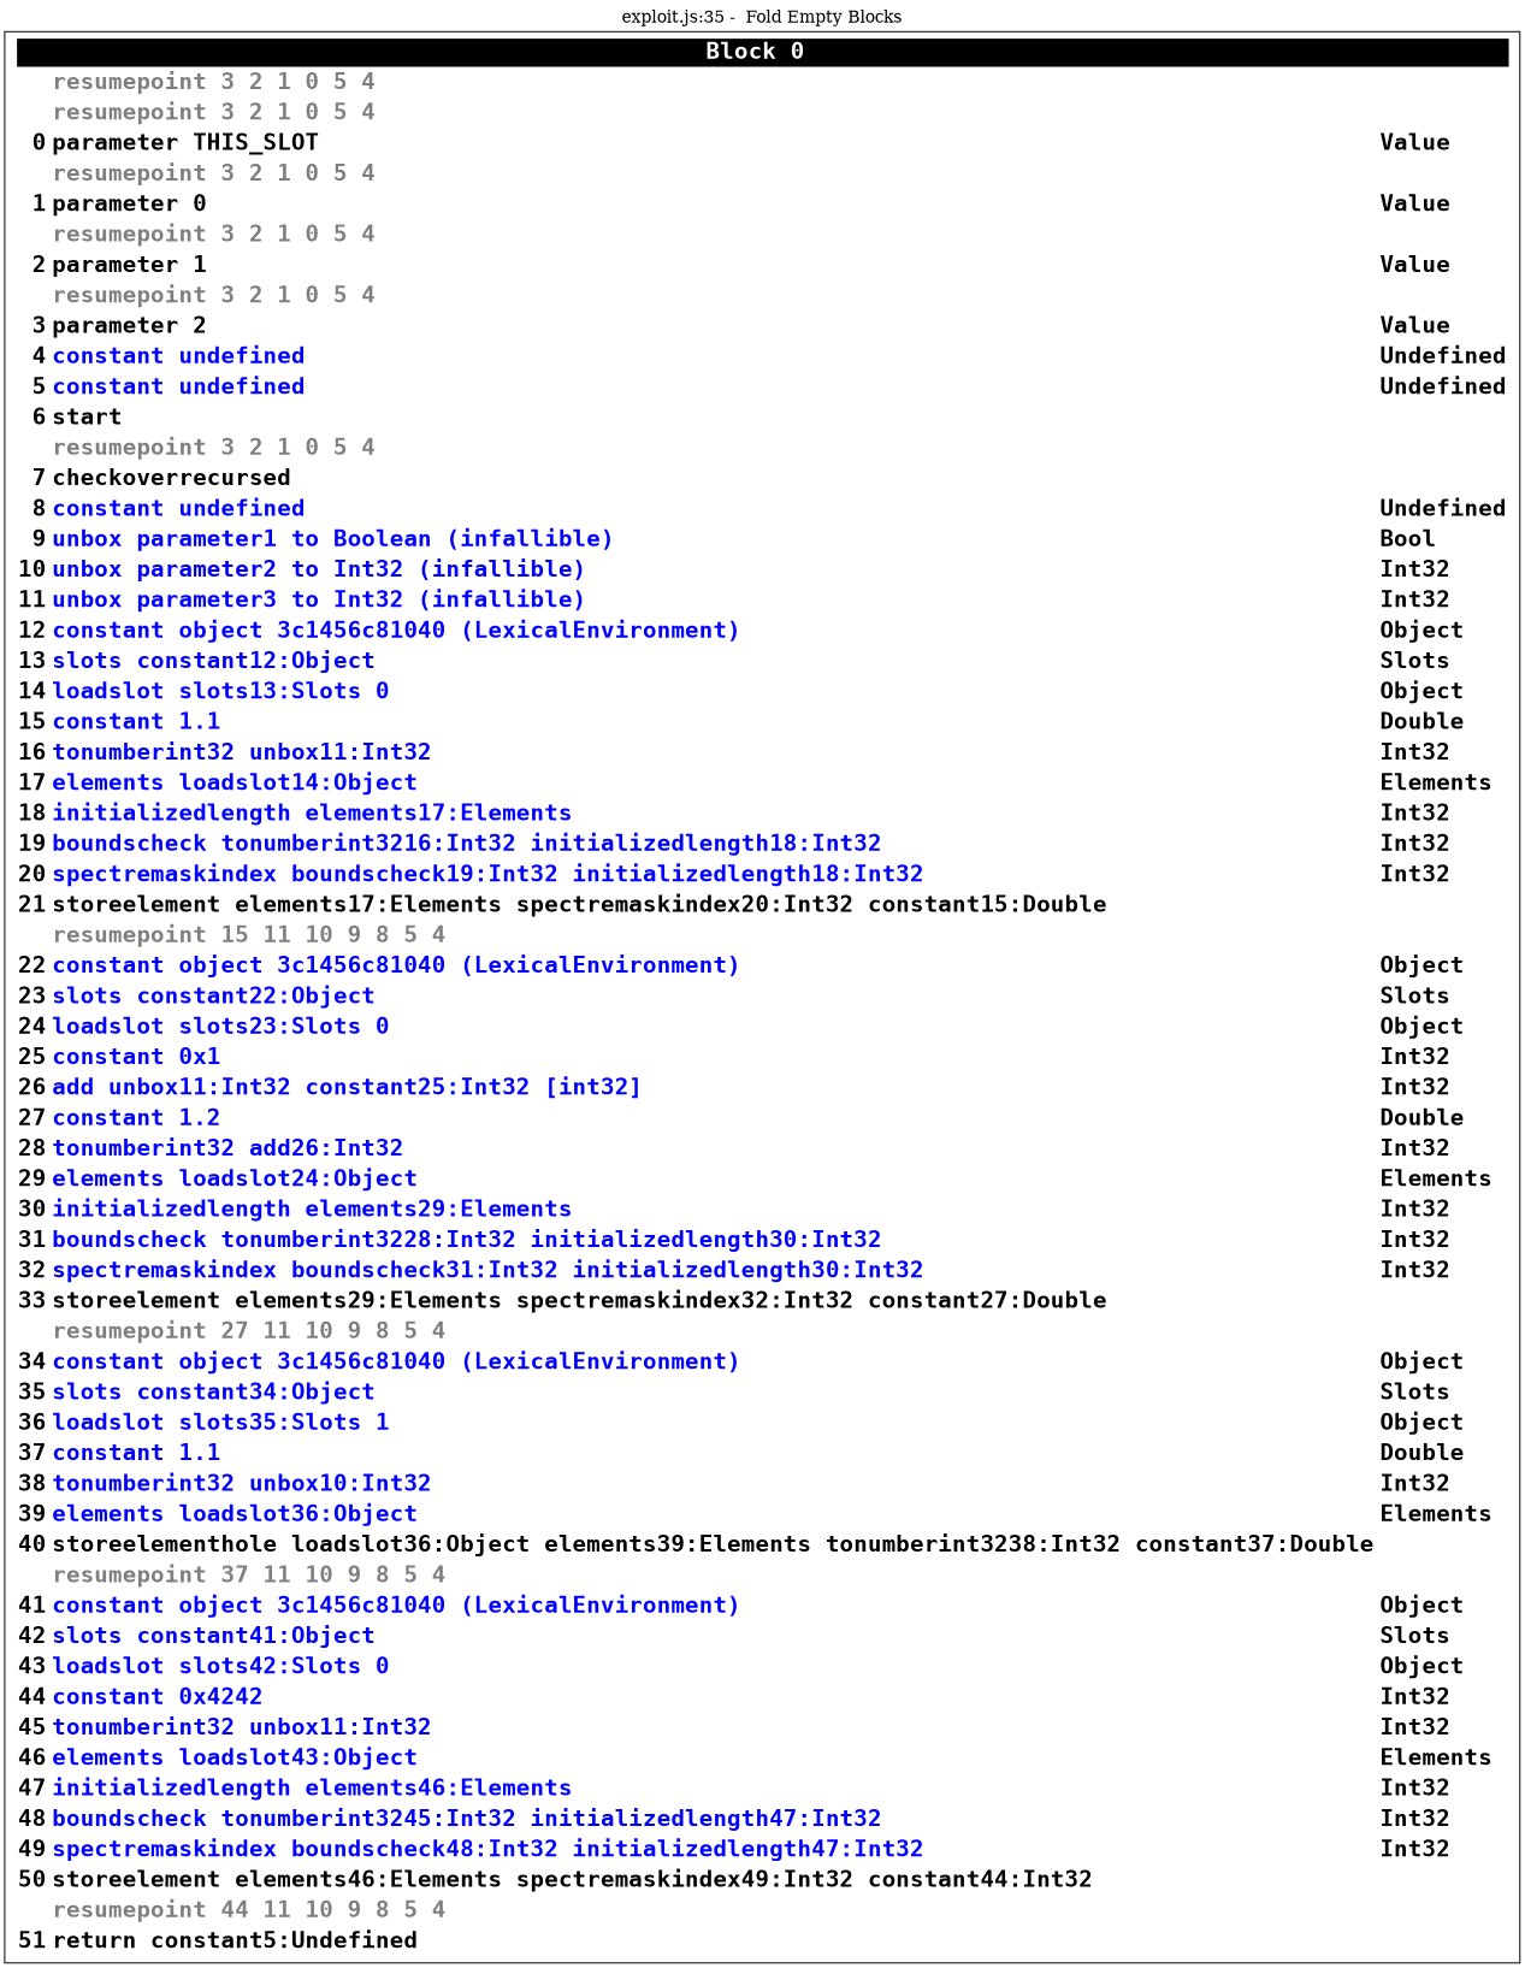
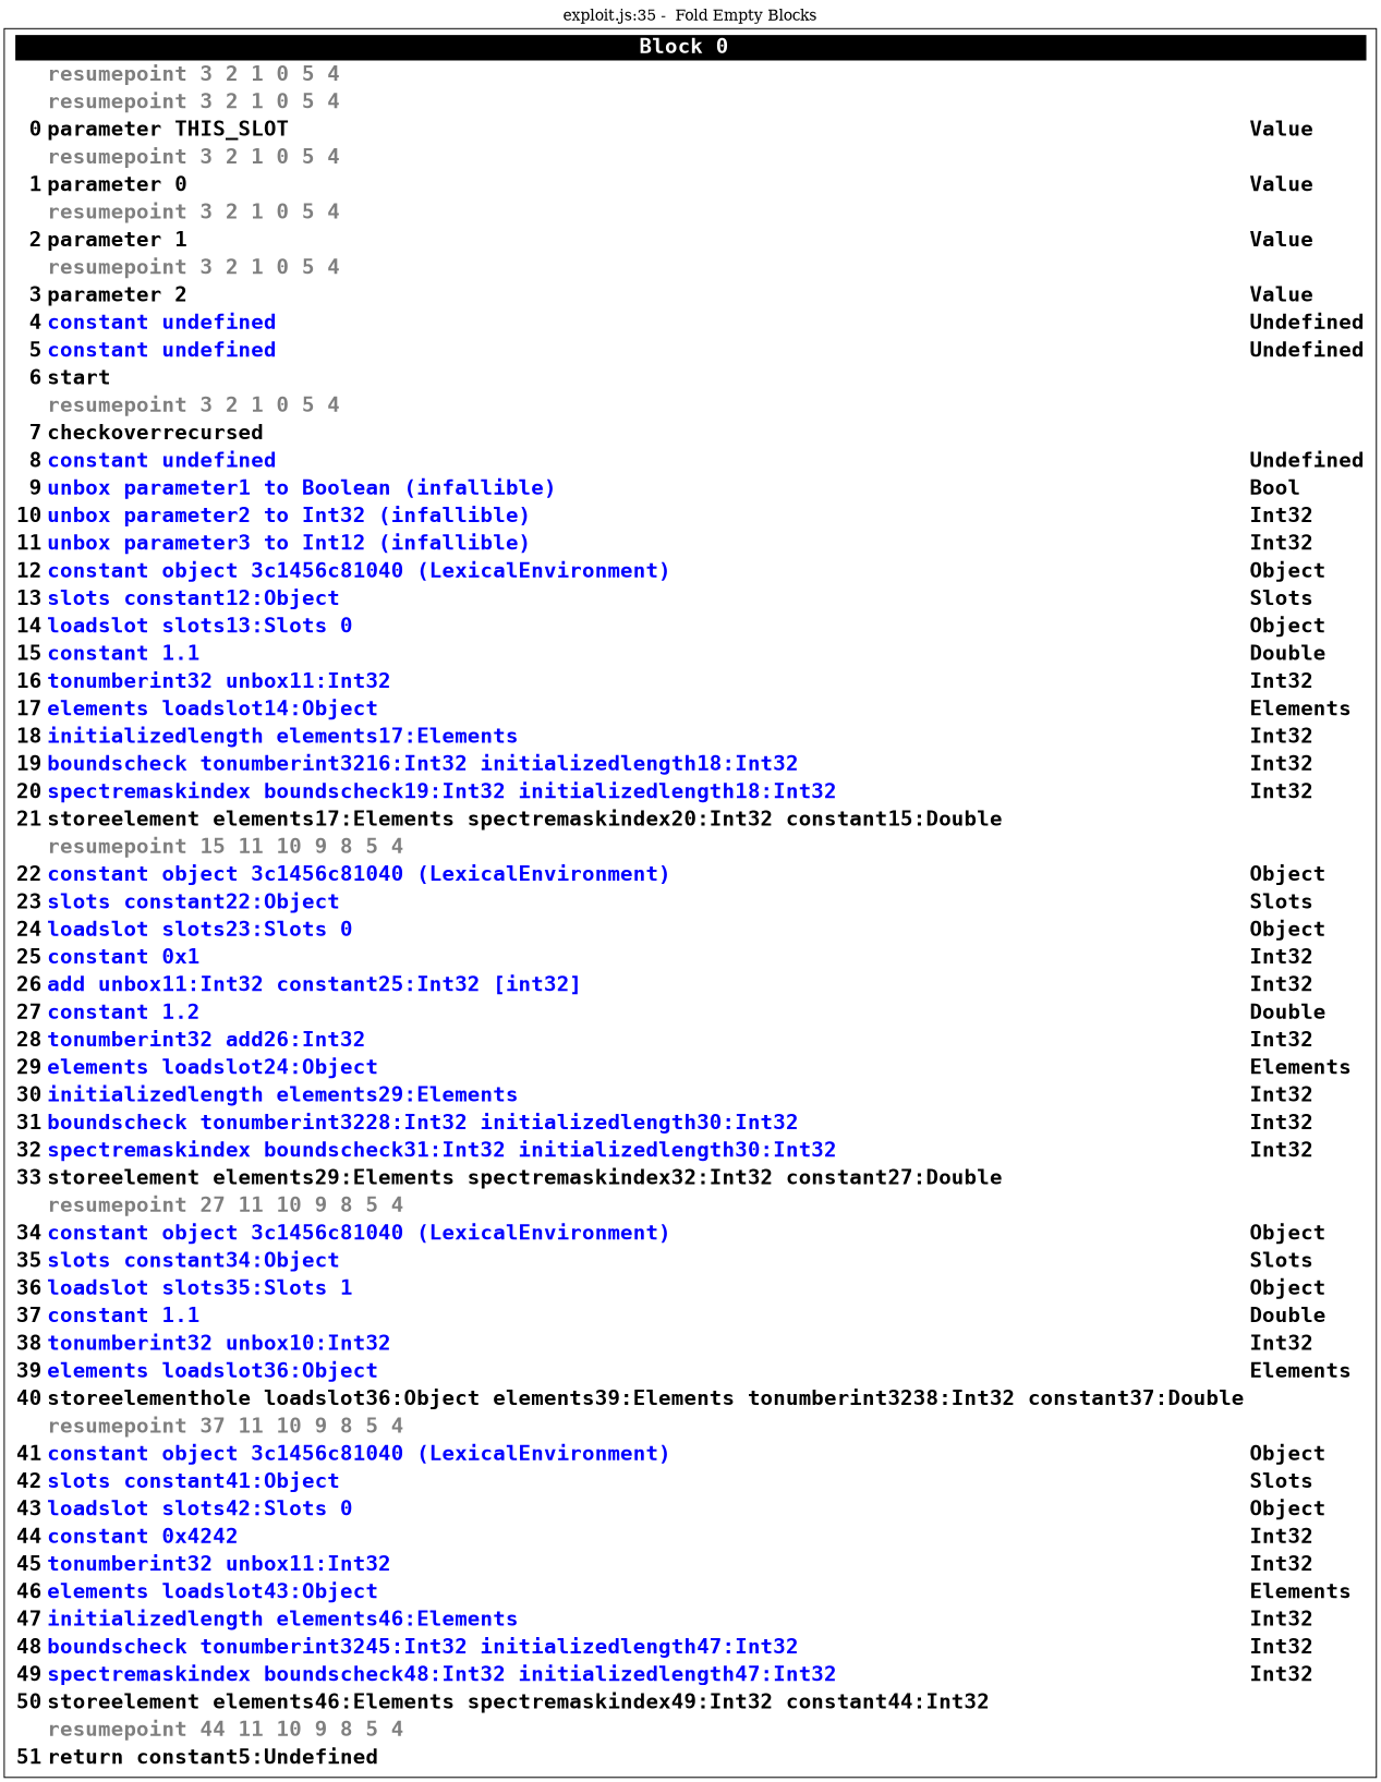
  digraph {
    label="exploit.js:35 -  Fold Empty Blocks"
    labelfontsize=30
    labelloc=t
    rankdir=TB
    splines=true
-   n1 [fontname="Consolas Bold" fontsize=20 label=<<table border="0" cellborder="0" cellpadding="1"><tr><td align="center" bgcolor="black" colspan="3"><font color="white">Block 0 </font></td></tr><tr><td align="left"></td><td align="left"><font color="grey50">resumepoint 3 2 1 0 5 4 </font></td><td></td></tr><tr><td align="left"></td><td align="left"><font color="grey50">resumepoint 3 2 1 0 5 4 </font></td><td></td></tr><tr><td align="right" port="i0">0</td><td align="left">parameter THIS_SLOT</td><td align="left">Value</td></tr><tr><td align="left"></td><td align="left"><font color="grey50">resumepoint 3 2 1 0 5 4 </font></td><td></td></tr><tr><td align="right" port="i1">1</td><td align="left">parameter 0</td><td align="left">Value</td></tr><tr><td align="left"></td><td align="left"><font color="grey50">resumepoint 3 2 1 0 5 4 </font></td><td></td></tr><tr><td align="right" port="i2">2</td><td align="left">parameter 1</td><td align="left">Value</td></tr><tr><td align="left"></td><td align="left"><font color="grey50">resumepoint 3 2 1 0 5 4 </font></td><td></td></tr><tr><td align="right" port="i3">3</td><td align="left">parameter 2</td><td align="left">Value</td></tr><tr><td align="right" port="i4">4</td><td align="left"><font color="blue">constant undefined</font></td><td align="left">Undefined</td></tr><tr><td align="right" port="i5">5</td><td align="left"><font color="blue">constant undefined</font></td><td align="left">Undefined</td></tr><tr><td align="right" port="i6">6</td><td align="left">start</td></tr><tr><td align="left"></td><td align="left"><font color="grey50">resumepoint 3 2 1 0 5 4 </font></td><td></td></tr><tr><td align="right" port="i7">7</td><td align="left">checkoverrecursed</td></tr><tr><td align="right" port="i8">8</td><td align="left"><font color="blue">constant undefined</font></td><td align="left">Undefined</td></tr><tr><td align="right" port="i9">9</td><td align="left"><font color="blue">unbox parameter1 to Boolean (infallible)</font></td><td align="left">Bool</td></tr><tr><td align="right" port="i10">10</td><td align="left"><font color="blue">unbox parameter2 to Int32 (infallible)</font></td><td align="left">Int32</td></tr><tr><td align="right" port="i11">11</td><td align="left"><font color="blue">unbox parameter3 to Int32 (infallible)</font></td><td align="left">Int32</td></tr><tr><td align="right" port="i12">12</td><td align="left"><font color="blue">constant object 3c1456c81040 (LexicalEnvironment)</font></td><td align="left">Object</td></tr><tr><td align="right" port="i13">13</td><td align="left"><font color="blue">slots constant12:Object</font></td><td align="left">Slots</td></tr><tr><td align="right" port="i14">14</td><td align="left"><font color="blue">loadslot slots13:Slots 0</font></td><td align="left">Object</td></tr><tr><td align="right" port="i15">15</td><td align="left"><font color="blue">constant 1.1</font></td><td align="left">Double</td></tr><tr><td align="right" port="i16">16</td><td align="left"><font color="blue">tonumberint32 unbox11:Int32</font></td><td align="left">Int32</td></tr><tr><td align="right" port="i17">17</td><td align="left"><font color="blue">elements loadslot14:Object</font></td><td align="left">Elements</td></tr><tr><td align="right" port="i18">18</td><td align="left"><font color="blue">initializedlength elements17:Elements</font></td><td align="left">Int32</td></tr><tr><td align="right" port="i19">19</td><td align="left"><font color="blue">boundscheck tonumberint3216:Int32 initializedlength18:Int32</font></td><td align="left">Int32</td></tr><tr><td align="right" port="i20">20</td><td align="left"><font color="blue">spectremaskindex boundscheck19:Int32 initializedlength18:Int32</font></td><td align="left">Int32</td></tr><tr><td align="right" port="i21">21</td><td align="left">storeelement elements17:Elements spectremaskindex20:Int32 constant15:Double</td></tr><tr><td align="left"></td><td align="left"><font color="grey50">resumepoint 15 11 10 9 8 5 4 </font></td><td></td></tr><tr><td align="right" port="i22">22</td><td align="left"><font color="blue">constant object 3c1456c81040 (LexicalEnvironment)</font></td><td align="left">Object</td></tr><tr><td align="right" port="i23">23</td><td align="left"><font color="blue">slots constant22:Object</font></td><td align="left">Slots</td></tr><tr><td align="right" port="i24">24</td><td align="left"><font color="blue">loadslot slots23:Slots 0</font></td><td align="left">Object</td></tr><tr><td align="right" port="i25">25</td><td align="left"><font color="blue">constant 0x1</font></td><td align="left">Int32</td></tr><tr><td align="right" port="i26">26</td><td align="left"><font color="blue">add unbox11:Int32 constant25:Int32 [int32]</font></td><td align="left">Int32</td></tr><tr><td align="right" port="i27">27</td><td align="left"><font color="blue">constant 1.2</font></td><td align="left">Double</td></tr><tr><td align="right" port="i28">28</td><td align="left"><font color="blue">tonumberint32 add26:Int32</font></td><td align="left">Int32</td></tr><tr><td align="right" port="i29">29</td><td align="left"><font color="blue">elements loadslot24:Object</font></td><td align="left">Elements</td></tr><tr><td align="right" port="i30">30</td><td align="left"><font color="blue">initializedlength elements29:Elements</font></td><td align="left">Int32</td></tr><tr><td align="right" port="i31">31</td><td align="left"><font color="blue">boundscheck tonumberint3228:Int32 initializedlength30:Int32</font></td><td align="left">Int32</td></tr><tr><td align="right" port="i32">32</td><td align="left"><font color="blue">spectremaskindex boundscheck31:Int32 initializedlength30:Int32</font></td><td align="left">Int32</td></tr><tr><td align="right" port="i33">33</td><td align="left">storeelement elements29:Elements spectremaskindex32:Int32 constant27:Double</td></tr><tr><td align="left"></td><td align="left"><font color="grey50">resumepoint 27 11 10 9 8 5 4 </font></td><td></td></tr><tr><td align="right" port="i34">34</td><td align="left"><font color="blue">constant object 3c1456c81040 (LexicalEnvironment)</font></td><td align="left">Object</td></tr><tr><td align="right" port="i35">35</td><td align="left"><font color="blue">slots constant34:Object</font></td><td align="left">Slots</td></tr><tr><td align="right" port="i36">36</td><td align="left"><font color="blue">loadslot slots35:Slots 1</font></td><td align="left">Object</td></tr><tr><td align="right" port="i37">37</td><td align="left"><font color="blue">constant 1.1</font></td><td align="left">Double</td></tr><tr><td align="right" port="i38">38</td><td align="left"><font color="blue">tonumberint32 unbox10:Int32</font></td><td align="left">Int32</td></tr><tr><td align="right" port="i39">39</td><td align="left"><font color="blue">elements loadslot36:Object</font></td><td align="left">Elements</td></tr><tr><td align="right" port="i40">40</td><td align="left">storeelementhole loadslot36:Object elements39:Elements tonumberint3238:Int32 constant37:Double</td></tr><tr><td align="left"></td><td align="left"><font color="grey50">resumepoint 37 11 10 9 8 5 4 </font></td><td></td></tr><tr><td align="right" port="i41">41</td><td align="left"><font color="blue">constant object 3c1456c81040 (LexicalEnvironment)</font></td><td align="left">Object</td></tr><tr><td align="right" port="i42">42</td><td align="left"><font color="blue">slots constant41:Object</font></td><td align="left">Slots</td></tr><tr><td align="right" port="i43">43</td><td align="left"><font color="blue">loadslot slots42:Slots 0</font></td><td align="left">Object</td></tr><tr><td align="right" port="i44">44</td><td align="left"><font color="blue">constant 0x4242</font></td><td align="left">Int32</td></tr><tr><td align="right" port="i45">45</td><td align="left"><font color="blue">tonumberint32 unbox11:Int32</font></td><td align="left">Int32</td></tr><tr><td align="right" port="i46">46</td><td align="left"><font color="blue">elements loadslot43:Object</font></td><td align="left">Elements</td></tr><tr><td align="right" port="i47">47</td><td align="left"><font color="blue">initializedlength elements46:Elements</font></td><td align="left">Int32</td></tr><tr><td align="right" port="i48">48</td><td align="left"><font color="blue">boundscheck tonumberint3245:Int32 initializedlength47:Int32</font></td><td align="left">Int32</td></tr><tr><td align="right" port="i49">49</td><td align="left"><font color="blue">spectremaskindex boundscheck48:Int32 initializedlength47:Int32</font></td><td align="left">Int32</td></tr><tr><td align="right" port="i50">50</td><td align="left">storeelement elements46:Elements spectremaskindex49:Int32 constant44:Int32</td></tr><tr><td align="left"></td><td align="left"><font color="grey50">resumepoint 44 11 10 9 8 5 4 </font></td><td></td></tr><tr><td align="right" port="i51">51</td><td align="left">return constant5:Undefined</td></tr></table>> shape=box]
+   n1 [fontname="Consolas Bold" fontsize=20 label=<<table border="0" cellborder="0" cellpadding="1"><tr><td align="center" bgcolor="black" colspan="3"><font color="white">Block 0 </font></td></tr><tr><td align="left"></td><td align="left"><font color="grey50">resumepoint 3 2 1 0 5 4 </font></td><td></td></tr><tr><td align="left"></td><td align="left"><font color="grey50">resumepoint 3 2 1 0 5 4 </font></td><td></td></tr><tr><td align="right" port="i0">0</td><td align="left">parameter THIS_SLOT</td><td align="left">Value</td></tr><tr><td align="left"></td><td align="left"><font color="grey50">resumepoint 3 2 1 0 5 4 </font></td><td></td></tr><tr><td align="right" port="i1">1</td><td align="left">parameter 0</td><td align="left">Value</td></tr><tr><td align="left"></td><td align="left"><font color="grey50">resumepoint 3 2 1 0 5 4 </font></td><td></td></tr><tr><td align="right" port="i2">2</td><td align="left">parameter 1</td><td align="left">Value</td></tr><tr><td align="left"></td><td align="left"><font color="grey50">resumepoint 3 2 1 0 5 4 </font></td><td></td></tr><tr><td align="right" port="i3">3</td><td align="left">parameter 2</td><td align="left">Value</td></tr><tr><td align="right" port="i4">4</td><td align="left"><font color="blue">constant undefined</font></td><td align="left">Undefined</td></tr><tr><td align="right" port="i5">5</td><td align="left"><font color="blue">constant undefined</font></td><td align="left">Undefined</td></tr><tr><td align="right" port="i6">6</td><td align="left">start</td></tr><tr><td align="left"></td><td align="left"><font color="grey50">resumepoint 3 2 1 0 5 4 </font></td><td></td></tr><tr><td align="right" port="i7">7</td><td align="left">checkoverrecursed</td></tr><tr><td align="right" port="i8">8</td><td align="left"><font color="blue">constant undefined</font></td><td align="left">Undefined</td></tr><tr><td align="right" port="i9">9</td><td align="left"><font color="blue">unbox parameter1 to Boolean (infallible)</font></td><td align="left">Bool</td></tr><tr><td align="right" port="i10">10</td><td align="left"><font color="blue">unbox parameter2 to Int32 (infallible)</font></td><td align="left">Int32</td></tr><tr><td align="right" port="i11">11</td><td align="left"><font color="blue">unbox parameter3 to Int12 (infallible)</font></td><td align="left">Int32</td></tr><tr><td align="right" port="i12">12</td><td align="left"><font color="blue">constant object 3c1456c81040 (LexicalEnvironment)</font></td><td align="left">Object</td></tr><tr><td align="right" port="i13">13</td><td align="left"><font color="blue">slots constant12:Object</font></td><td align="left">Slots</td></tr><tr><td align="right" port="i14">14</td><td align="left"><font color="blue">loadslot slots13:Slots 0</font></td><td align="left">Object</td></tr><tr><td align="right" port="i15">15</td><td align="left"><font color="blue">constant 1.1</font></td><td align="left">Double</td></tr><tr><td align="right" port="i16">16</td><td align="left"><font color="blue">tonumberint32 unbox11:Int32</font></td><td align="left">Int32</td></tr><tr><td align="right" port="i17">17</td><td align="left"><font color="blue">elements loadslot14:Object</font></td><td align="left">Elements</td></tr><tr><td align="right" port="i18">18</td><td align="left"><font color="blue">initializedlength elements17:Elements</font></td><td align="left">Int32</td></tr><tr><td align="right" port="i19">19</td><td align="left"><font color="blue">boundscheck tonumberint3216:Int32 initializedlength18:Int32</font></td><td align="left">Int32</td></tr><tr><td align="right" port="i20">20</td><td align="left"><font color="blue">spectremaskindex boundscheck19:Int32 initializedlength18:Int32</font></td><td align="left">Int32</td></tr><tr><td align="right" port="i21">21</td><td align="left">storeelement elements17:Elements spectremaskindex20:Int32 constant15:Double</td></tr><tr><td align="left"></td><td align="left"><font color="grey50">resumepoint 15 11 10 9 8 5 4 </font></td><td></td></tr><tr><td align="right" port="i22">22</td><td align="left"><font color="blue">constant object 3c1456c81040 (LexicalEnvironment)</font></td><td align="left">Object</td></tr><tr><td align="right" port="i23">23</td><td align="left"><font color="blue">slots constant22:Object</font></td><td align="left">Slots</td></tr><tr><td align="right" port="i24">24</td><td align="left"><font color="blue">loadslot slots23:Slots 0</font></td><td align="left">Object</td></tr><tr><td align="right" port="i25">25</td><td align="left"><font color="blue">constant 0x1</font></td><td align="left">Int32</td></tr><tr><td align="right" port="i26">26</td><td align="left"><font color="blue">add unbox11:Int32 constant25:Int32 [int32]</font></td><td align="left">Int32</td></tr><tr><td align="right" port="i27">27</td><td align="left"><font color="blue">constant 1.2</font></td><td align="left">Double</td></tr><tr><td align="right" port="i28">28</td><td align="left"><font color="blue">tonumberint32 add26:Int32</font></td><td align="left">Int32</td></tr><tr><td align="right" port="i29">29</td><td align="left"><font color="blue">elements loadslot24:Object</font></td><td align="left">Elements</td></tr><tr><td align="right" port="i30">30</td><td align="left"><font color="blue">initializedlength elements29:Elements</font></td><td align="left">Int32</td></tr><tr><td align="right" port="i31">31</td><td align="left"><font color="blue">boundscheck tonumberint3228:Int32 initializedlength30:Int32</font></td><td align="left">Int32</td></tr><tr><td align="right" port="i32">32</td><td align="left"><font color="blue">spectremaskindex boundscheck31:Int32 initializedlength30:Int32</font></td><td align="left">Int32</td></tr><tr><td align="right" port="i33">33</td><td align="left">storeelement elements29:Elements spectremaskindex32:Int32 constant27:Double</td></tr><tr><td align="left"></td><td align="left"><font color="grey50">resumepoint 27 11 10 9 8 5 4 </font></td><td></td></tr><tr><td align="right" port="i34">34</td><td align="left"><font color="blue">constant object 3c1456c81040 (LexicalEnvironment)</font></td><td align="left">Object</td></tr><tr><td align="right" port="i35">35</td><td align="left"><font color="blue">slots constant34:Object</font></td><td align="left">Slots</td></tr><tr><td align="right" port="i36">36</td><td align="left"><font color="blue">loadslot slots35:Slots 1</font></td><td align="left">Object</td></tr><tr><td align="right" port="i37">37</td><td align="left"><font color="blue">constant 1.1</font></td><td align="left">Double</td></tr><tr><td align="right" port="i38">38</td><td align="left"><font color="blue">tonumberint32 unbox10:Int32</font></td><td align="left">Int32</td></tr><tr><td align="right" port="i39">39</td><td align="left"><font color="blue">elements loadslot36:Object</font></td><td align="left">Elements</td></tr><tr><td align="right" port="i40">40</td><td align="left">storeelementhole loadslot36:Object elements39:Elements tonumberint3238:Int32 constant37:Double</td></tr><tr><td align="left"></td><td align="left"><font color="grey50">resumepoint 37 11 10 9 8 5 4 </font></td><td></td></tr><tr><td align="right" port="i41">41</td><td align="left"><font color="blue">constant object 3c1456c81040 (LexicalEnvironment)</font></td><td align="left">Object</td></tr><tr><td align="right" port="i42">42</td><td align="left"><font color="blue">slots constant41:Object</font></td><td align="left">Slots</td></tr><tr><td align="right" port="i43">43</td><td align="left"><font color="blue">loadslot slots42:Slots 0</font></td><td align="left">Object</td></tr><tr><td align="right" port="i44">44</td><td align="left"><font color="blue">constant 0x4242</font></td><td align="left">Int32</td></tr><tr><td align="right" port="i45">45</td><td align="left"><font color="blue">tonumberint32 unbox11:Int32</font></td><td align="left">Int32</td></tr><tr><td align="right" port="i46">46</td><td align="left"><font color="blue">elements loadslot43:Object</font></td><td align="left">Elements</td></tr><tr><td align="right" port="i47">47</td><td align="left"><font color="blue">initializedlength elements46:Elements</font></td><td align="left">Int32</td></tr><tr><td align="right" port="i48">48</td><td align="left"><font color="blue">boundscheck tonumberint3245:Int32 initializedlength47:Int32</font></td><td align="left">Int32</td></tr><tr><td align="right" port="i49">49</td><td align="left"><font color="blue">spectremaskindex boundscheck48:Int32 initializedlength47:Int32</font></td><td align="left">Int32</td></tr><tr><td align="right" port="i50">50</td><td align="left">storeelement elements46:Elements spectremaskindex49:Int32 constant44:Int32</td></tr><tr><td align="left"></td><td align="left"><font color="grey50">resumepoint 44 11 10 9 8 5 4 </font></td><td></td></tr><tr><td align="right" port="i51">51</td><td align="left">return constant5:Undefined</td></tr></table>> shape=box]
  }
